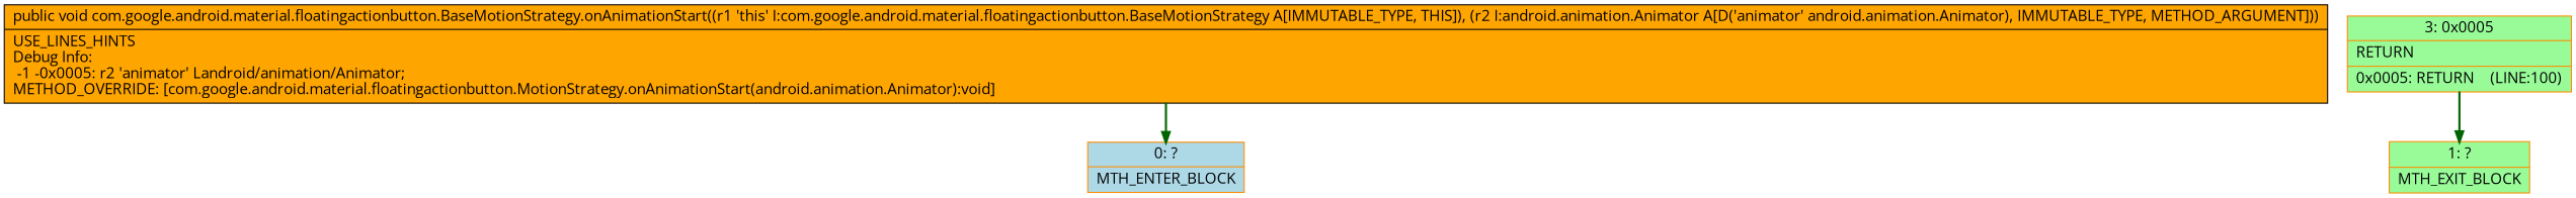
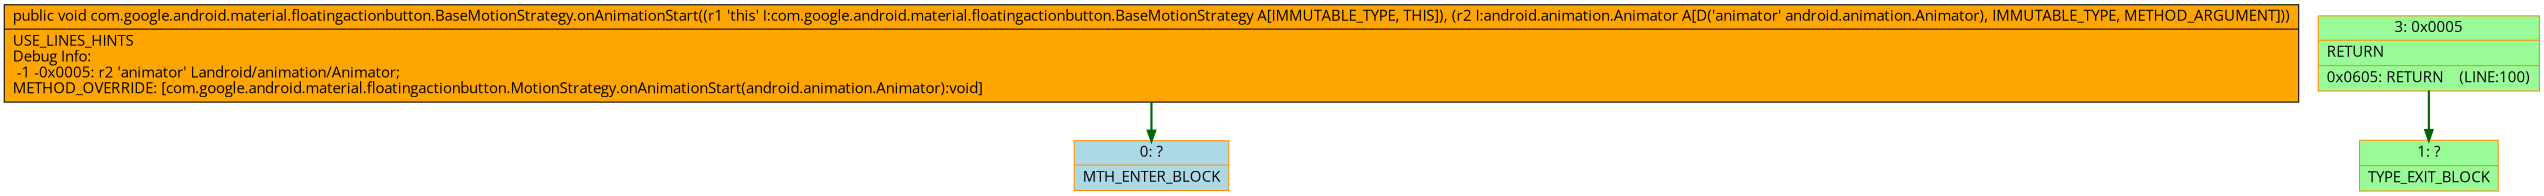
  digraph {
    fontname="Open Sans"
    node [color=darkorange fillcolor=palegreen fontname="Open Sans" shape=record style=filled]
    edge [color=darkgreen fontname="Open Sans" style=bold]
    n1 [fillcolor=lightblue label="{0\:\ ?|MTH_ENTER_BLOCK\l}"]
-   n2 [label="{3\:\ 0x0005|RETURN\l|0x0005: RETURN    (LINE:100)\l}"]
-   n3 [label="{1\:\ ?|MTH_EXIT_BLOCK\l}"]
+   n2 [label="{3\:\ 0x0005|RETURN\l|0x0605: RETURN    (LINE:100)\l}"]
+   n3 [label="{1\:\ ?|TYPE_EXIT_BLOCK\l}"]
    n4 [color=black fillcolor=orange label="{public void com.google.android.material.floatingactionbutton.BaseMotionStrategy.onAnimationStart((r1 'this' I:com.google.android.material.floatingactionbutton.BaseMotionStrategy A[IMMUTABLE_TYPE, THIS]), (r2 I:android.animation.Animator A[D('animator' android.animation.Animator), IMMUTABLE_TYPE, METHOD_ARGUMENT]))  | USE_LINES_HINTS\lDebug Info:\l  \-1 \-0x0005: r2 'animator' Landroid\/animation\/Animator;\lMETHOD_OVERRIDE: [com.google.android.material.floatingactionbutton.MotionStrategy.onAnimationStart(android.animation.Animator):void]\l}"]
    n2 -> n3
    n4 -> n1
  }
